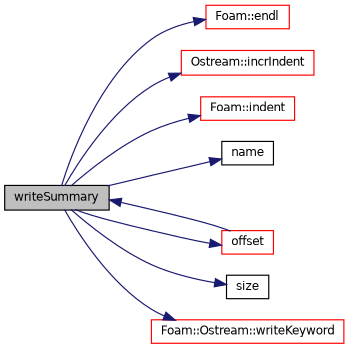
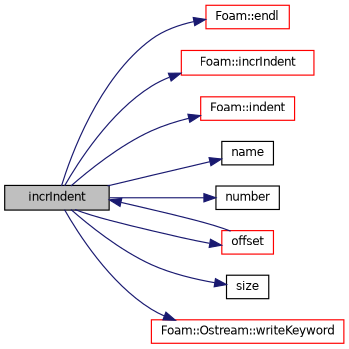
  digraph {
    rankdir=LR
    node [color=red fontname=Helvetica fontsize=10 shape=record]
    edge [color=midnightblue fontname=Helvetica fontsize=10 labelfontname=Helvetica labelfontsize=10 style=solid]
-   n1 [color=black fillcolor=grey75 fontcolor=black height=0.2 label=writeSummary style=filled width=0.4]
+   n1 [color=black fillcolor=grey75 fontcolor=black height=0.2 label=incrIndent style=filled width=0.4]
    n2 [height=0.2 label="Foam::endl" width=0.4]
-   n3 [height=0.2 label="Ostream::incrIndent" width=0.4]
+   n3 [height=0.2 label="Foam::incrIndent" width=0.4]
    n4 [height=0.2 label="Foam::indent" width=0.4]
    n5 [color=black height=0.2 label=name width=0.4]
+   n6 [color=black height=0.2 label=number width=0.4]
    n7 [height=0.2 label=offset width=0.4]
    n8 [color=black height=0.2 label=size width=0.4]
    n9 [height=0.2 label="Foam::Ostream::writeKeyword" width=0.4]
    n1 -> n2
    n1 -> n3
    n1 -> n4
    n1 -> n5
+   n1 -> n6
    n1 -> n7
    n1 -> n8
    n1 -> n9
    n7 -> n1
  }
